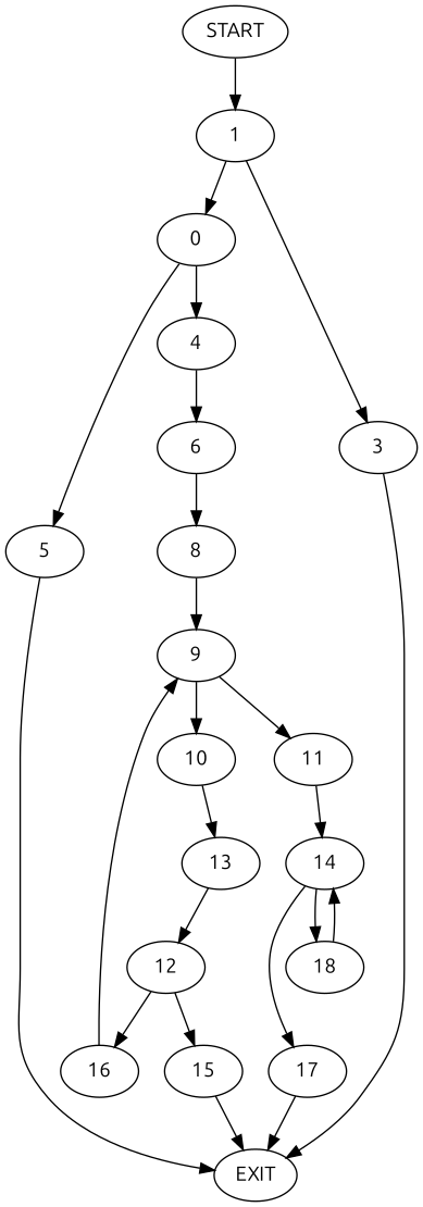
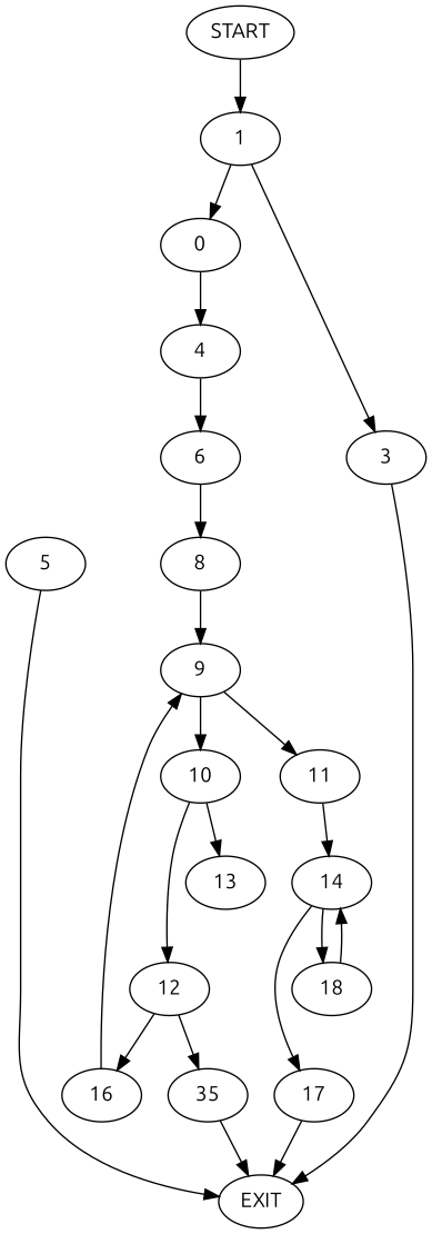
  digraph {
    fontname=Ubuntu
    node [fontname=Ubuntu]
    edge [fontname=Ubuntu]
    n1 [label=START]
    1
    n3 [label=0]
    3
    n5 [label=EXIT]
    4
    5
    6
    8
    9
    10
    11
    12
    13
    14
-   15
+   15 [label=35]
    16
    17
    18
    n1 -> 1
    1 -> n3
    1 -> 3
    n3 -> 4
-   n3 -> 5
    3 -> n5
    4 -> 6
    5 -> n5
    6 -> 8
    8 -> 9
    9 -> 10
    9 -> 11
-   13 -> 12
+   10 -> 12
    10 -> 13
    11 -> 14
    12 -> 15
    12 -> 16
    14 -> 17
    14 -> 18
    15 -> n5
    16 -> 9
    17 -> n5
    18 -> 14
  }
